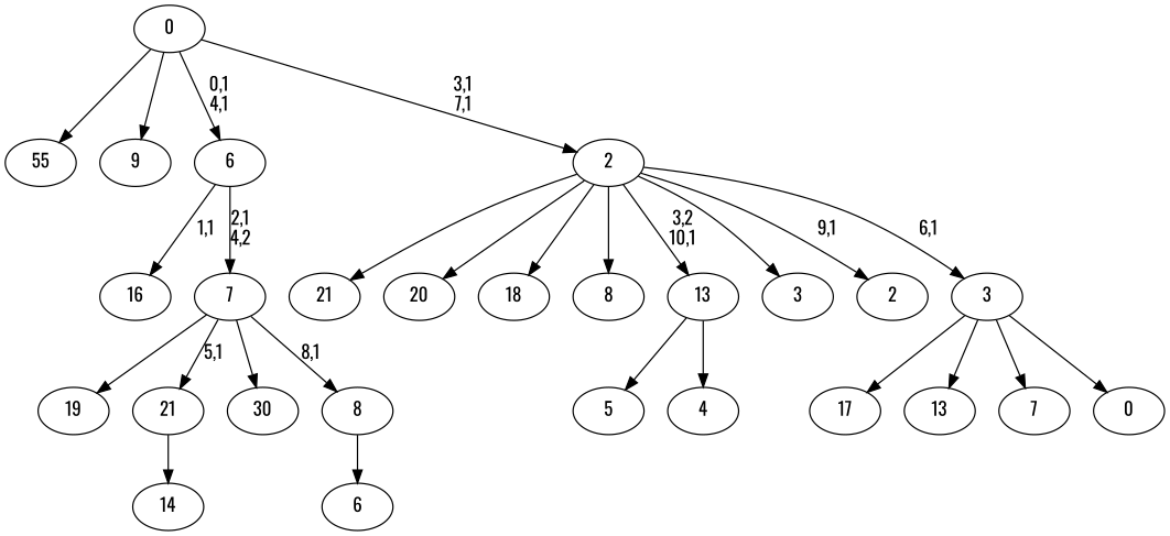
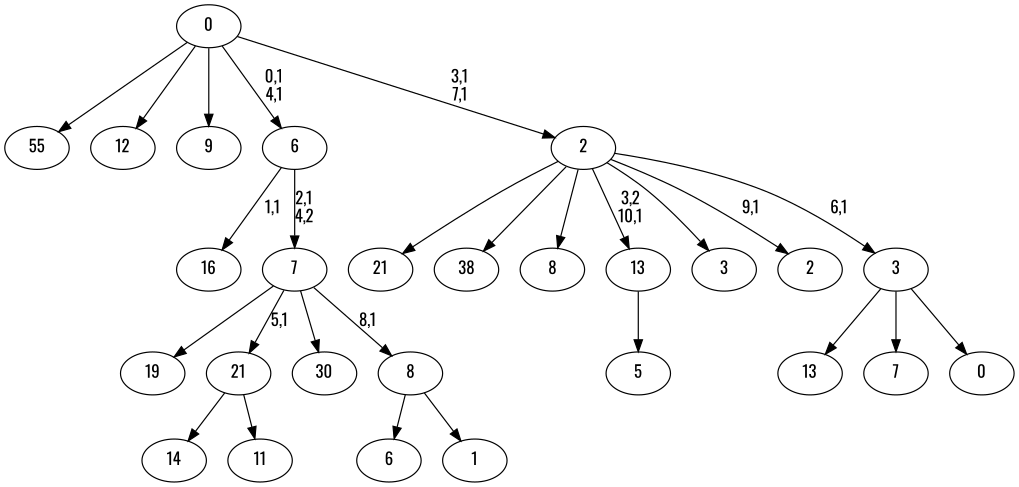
  digraph {
    fontname=Oswald
    node [fontname=Oswald]
    edge [fontname=Oswald]
    n1 [label=21]
-   n2 [label=20]
    n3 [label=19]
-   n4 [label=18]
-   n5 [label=17]
+   n4 [label=38]
    n6 [label=16]
    n7 [label=55]
    n8 [label=14]
    n9 [label=13]
+   n10 [label=12]
+   n11 [label=11]
    21
    n13 [label=30]
    n14 [label=9]
    n15 [label=8]
    n16 [label=7]
    n17 [label=6]
    n18 [label=5]
-   n19 [label=4]
    13
    n21 [label=3]
    n22 [label=2]
+   n23 [label=1]
    8
    7
    6
    n27 [label=0]
    3
    2
    0
    21 -> n8
+   21 -> n11
    13 -> n18
-   13 -> n19
    8 -> n17
+   8 -> n23
    7 -> n3
    7 -> 21 [label="5,1"]
    7 -> n13
    7 -> 8 [label="8,1"]
    6 -> n6 [label="1,1"]
    6 -> 7 [label="2,1\n4,2"]
-   3 -> n5
    3 -> n9
    3 -> n16
    3 -> n27
    2 -> n1
-   2 -> n2
    2 -> n4
    2 -> n15
    2 -> 13 [label="3,2\n10,1"]
    2 -> n21
    2 -> n22 [label="9,1"]
    2 -> 3 [label="6,1"]
    0 -> n7
+   0 -> n10
    0 -> n14
    0 -> 6 [label="0,1\n4,1"]
    0 -> 2 [label="3,1\n7,1"]
  }
